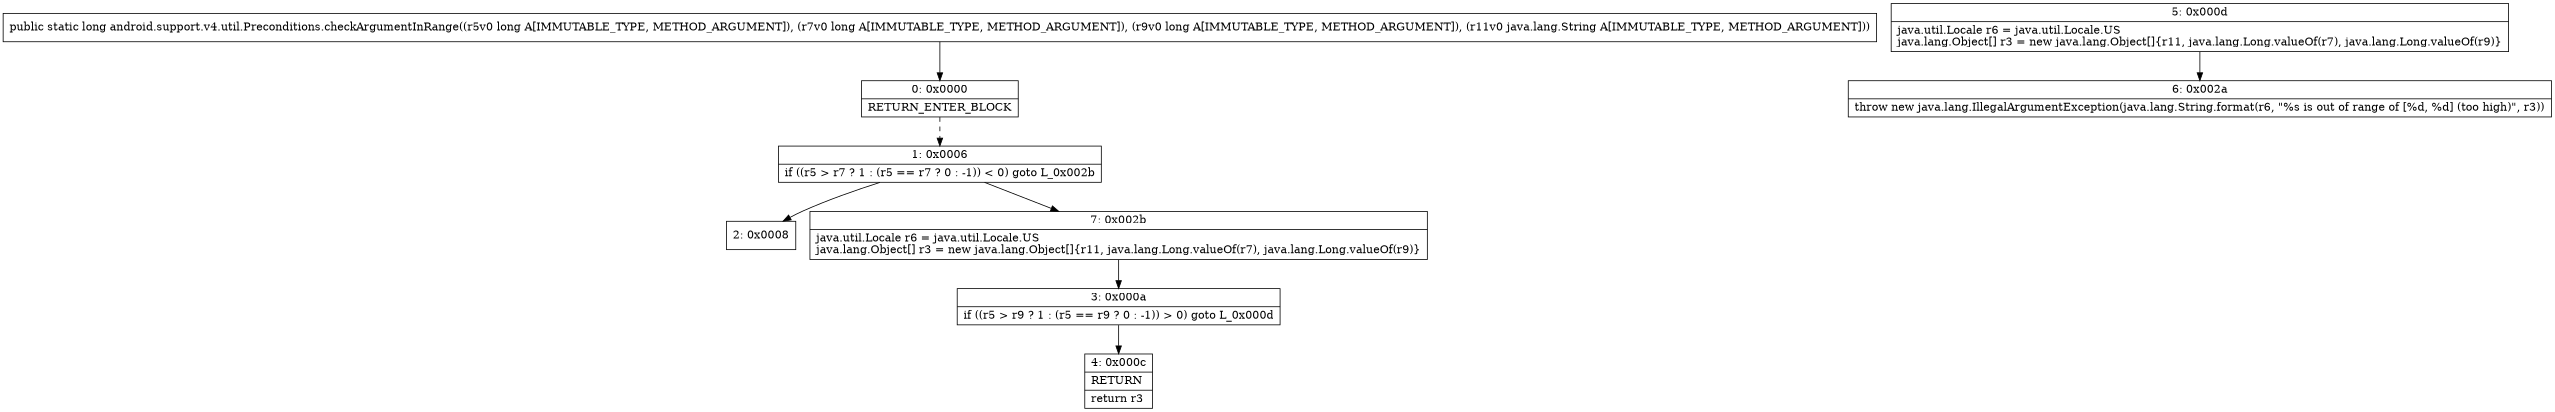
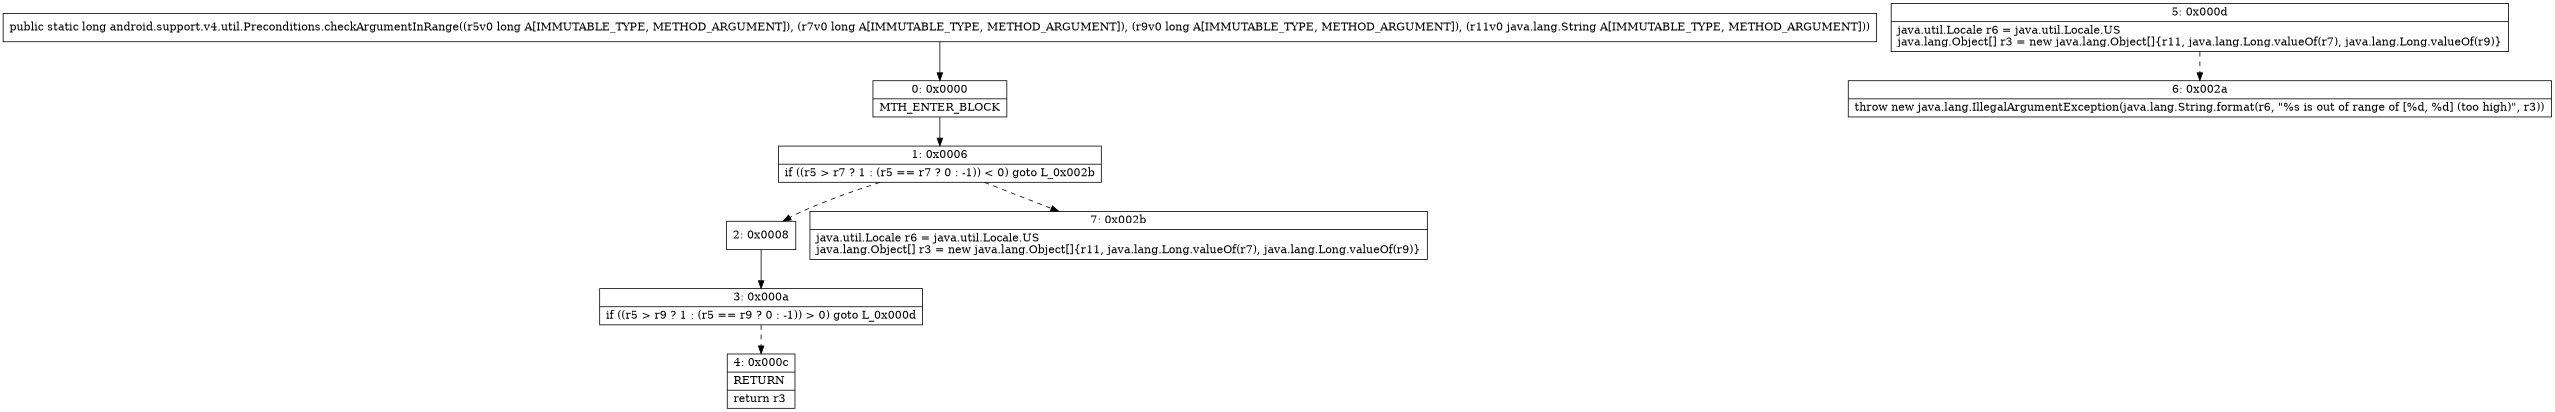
  digraph {
    node [shape=record]
-   n1 [label="{0\:\ 0x0000|RETURN_ENTER_BLOCK\l}"]
+   n1 [label="{0\:\ 0x0000|MTH_ENTER_BLOCK\l}"]
    n2 [label="{1\:\ 0x0006|if ((r5 \> r7 ? 1 : (r5 == r7 ? 0 : \-1)) \< 0) goto L_0x002b\l}"]
    n3 [label="{2\:\ 0x0008}"]
    n4 [label="{7\:\ 0x002b|java.util.Locale r6 = java.util.Locale.US\ljava.lang.Object[] r3 = new java.lang.Object[]\{r11, java.lang.Long.valueOf(r7), java.lang.Long.valueOf(r9)\}\l}"]
    n5 [label="{3\:\ 0x000a|if ((r5 \> r9 ? 1 : (r5 == r9 ? 0 : \-1)) \> 0) goto L_0x000d\l}"]
    n6 [label="{4\:\ 0x000c|RETURN\l|return r3\l}"]
    n7 [label="{5\:\ 0x000d|java.util.Locale r6 = java.util.Locale.US\ljava.lang.Object[] r3 = new java.lang.Object[]\{r11, java.lang.Long.valueOf(r7), java.lang.Long.valueOf(r9)\}\l}"]
    n8 [label="{6\:\ 0x002a|throw new java.lang.IllegalArgumentException(java.lang.String.format(r6, \"%s is out of range of [%d, %d] (too high)\", r3))\l}"]
    n9 [label="{public static long android.support.v4.util.Preconditions.checkArgumentInRange((r5v0 long A[IMMUTABLE_TYPE, METHOD_ARGUMENT]), (r7v0 long A[IMMUTABLE_TYPE, METHOD_ARGUMENT]), (r9v0 long A[IMMUTABLE_TYPE, METHOD_ARGUMENT]), (r11v0 java.lang.String A[IMMUTABLE_TYPE, METHOD_ARGUMENT])) }"]
-   n1 -> n2 [style=dashed]
-   n2 -> n3 [style=solid]
-   n2 -> n4
-   n4 -> n5
-   n5 -> n6 [style=solid]
-   n7 -> n8
+   n1 -> n2
+   n2 -> n3 [style=dashed]
+   n2 -> n4 [style=dashed]
+   n3 -> n5
+   n5 -> n6 [style=dashed]
+   n7 -> n8 [style=dashed]
    n9 -> n1
  }
